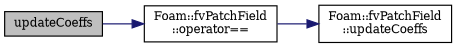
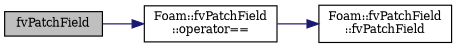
  digraph {
    fontname="DejaVu Serif"
    rankdir=LR
    node [color=black fontname="DejaVu Serif" fontsize=10 shape=record]
    edge [color=midnightblue fontname="DejaVu Serif" fontsize=10 labelfontname=FreeSans labelfontsize=10 style=solid]
-   n1 [fillcolor=grey75 fontcolor=black height=0.2 label=updateCoeffs style=filled width=0.4]
+   n1 [fillcolor=grey75 fontcolor=black height=0.2 label=fvPatchField style=filled width=0.4]
    n2 [height=0.2 label="Foam::fvPatchField\l::operator==" width=0.4]
-   n3 [height=0.2 label="Foam::fvPatchField\l::updateCoeffs" width=0.4]
+   n3 [height=0.2 label="Foam::fvPatchField\l::fvPatchField" width=0.4]
    n1 -> n2
    n2 -> n3
  }
